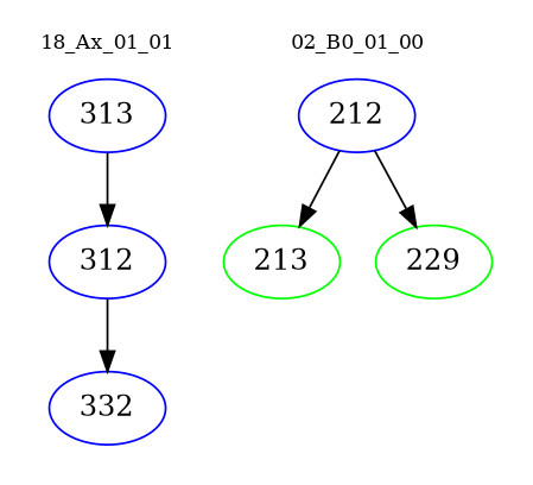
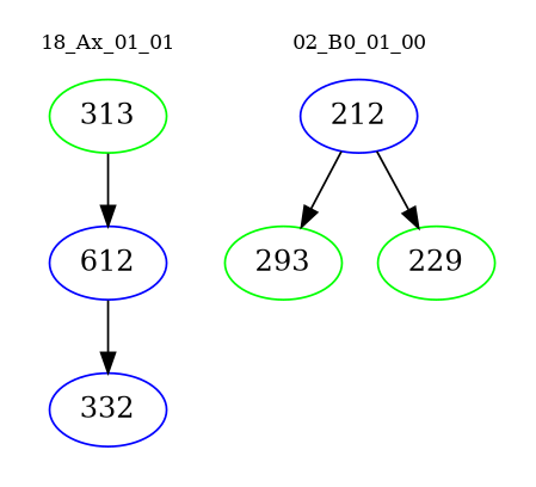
  digraph {
    node [color=green]
    edge [color=black]
-   n1 [color=blue label=313]
-   n2 [color=blue label=312]
+   n1 [label=313]
+   n2 [color=blue label=612]
    n3 [color=blue label=332]
-   n4 [label=213]
+   n4 [label=293]
    n5 [color=blue label=212]
    n6 [label=229]
    subgraph cluster_1 {
      color=white
      fontsize=10
      label="18_Ax_01_01"
      n1
      n2
      n3
    }
    subgraph cluster_2 {
      color=white
      fontsize=10
      label="02_B0_01_00"
      n4
      n5
      n6
    }
    n1 -> n2
    n2 -> n3
    n5 -> n4
    n5 -> n6
  }
